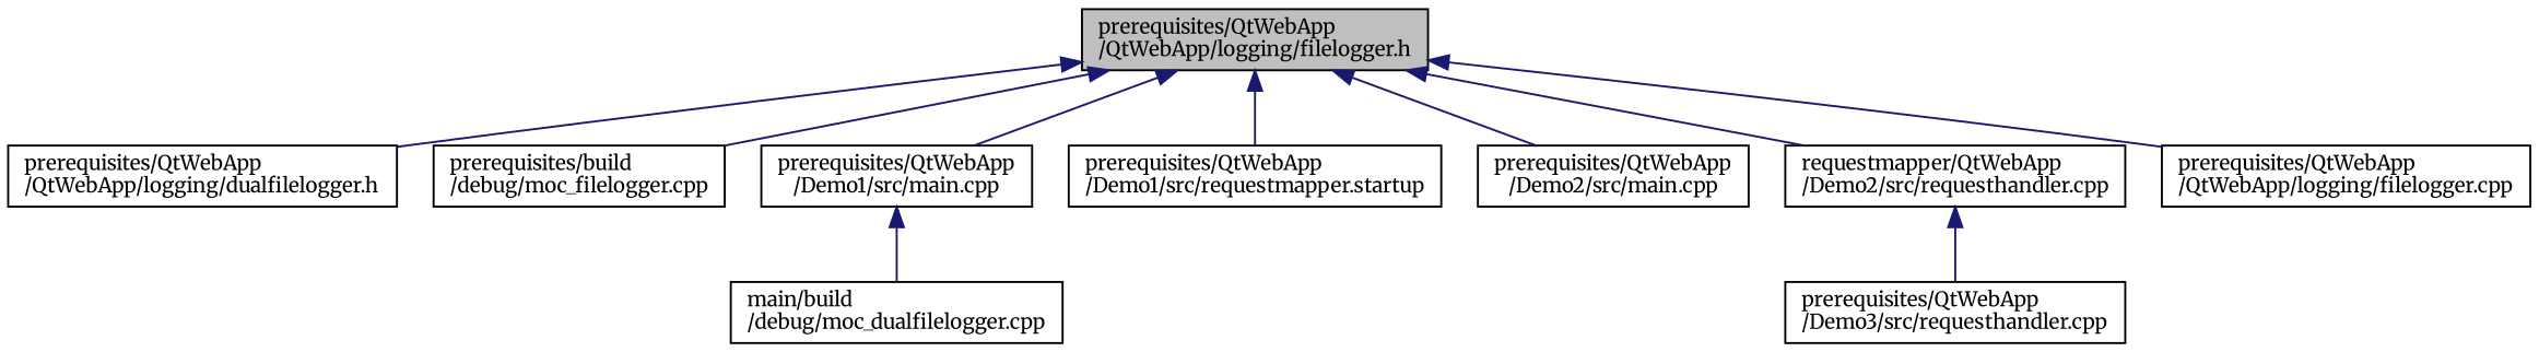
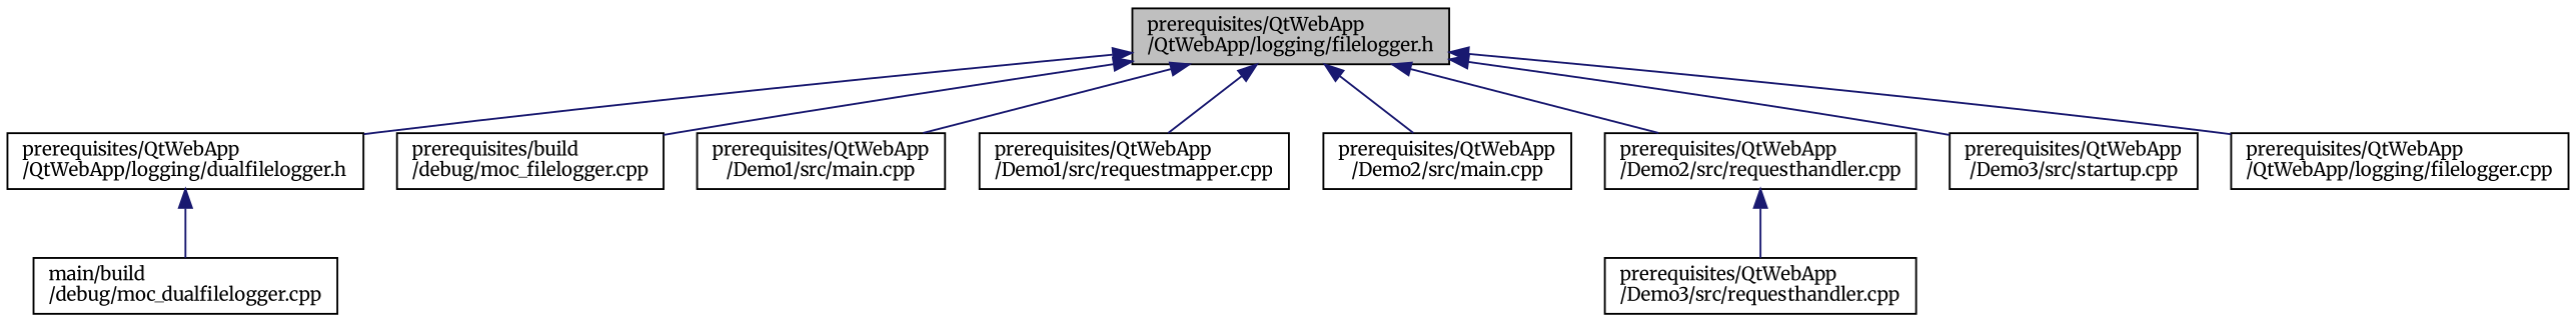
  digraph {
    fontname=Merriweather
    node [color=black fillcolor=white fontname=Merriweather fontsize=10 shape=record style=filled]
    edge [color=midnightblue dir=back fontname=Merriweather fontsize=10 labelfontname=Helvetica labelfontsize=10 style=solid]
    n1 [fillcolor=grey75 fontcolor=black height=0.2 label="prerequisites/QtWebApp\l/QtWebApp/logging/filelogger.h" width=0.4]
    n2 [height=0.2 label="prerequisites/QtWebApp\l/QtWebApp/logging/dualfilelogger.h" width=0.4]
    n3 [height=0.2 label="prerequisites/build\l/debug/moc_filelogger.cpp" width=0.4]
    n4 [height=0.2 label="prerequisites/QtWebApp\l/Demo1/src/main.cpp" width=0.4]
-   n5 [height=0.2 label="prerequisites/QtWebApp\l/Demo1/src/requestmapper.startup" width=0.4]
+   n5 [height=0.2 label="prerequisites/QtWebApp\l/Demo1/src/requestmapper.cpp" width=0.4]
    n6 [height=0.2 label="prerequisites/QtWebApp\l/Demo2/src/main.cpp" width=0.4]
-   n7 [height=0.2 label="requestmapper/QtWebApp\l/Demo2/src/requesthandler.cpp" width=0.4]
+   n7 [height=0.2 label="prerequisites/QtWebApp\l/Demo2/src/requesthandler.cpp" width=0.4]
+   n8 [height=0.2 label="prerequisites/QtWebApp\l/Demo3/src/startup.cpp" width=0.4]
    n9 [height=0.2 label="prerequisites/QtWebApp\l/QtWebApp/logging/filelogger.cpp" width=0.4]
    n10 [height=0.2 label="main/build\l/debug/moc_dualfilelogger.cpp" width=0.4]
    n11 [height=0.2 label="prerequisites/QtWebApp\l/Demo3/src/requesthandler.cpp" width=0.4]
    n1 -> n2
    n1 -> n3
    n1 -> n4
    n1 -> n5
    n1 -> n6
    n1 -> n7
+   n1 -> n8
    n1 -> n9
-   n4 -> n10
+   n2 -> n10
    n7 -> n11
  }
